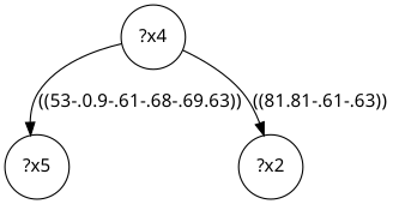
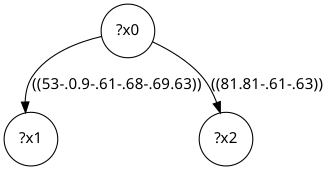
  digraph {
    fontname="Noto Sans"
    node [fontname="Noto Sans" shape=circle]
    edge [fontname="Noto Sans"]
-   n1 [label="?x4"]
-   n2 [label="?x5"]
+   n1 [label="?x0"]
+   n2 [label="?x1"]
    n3 [label="?x2"]
    n1 -> n2 [label="((53-.0.9-.61-.68-.69.63))"]
    n1 -> n3 [label="((81.81-.61-.63))"]
  }
